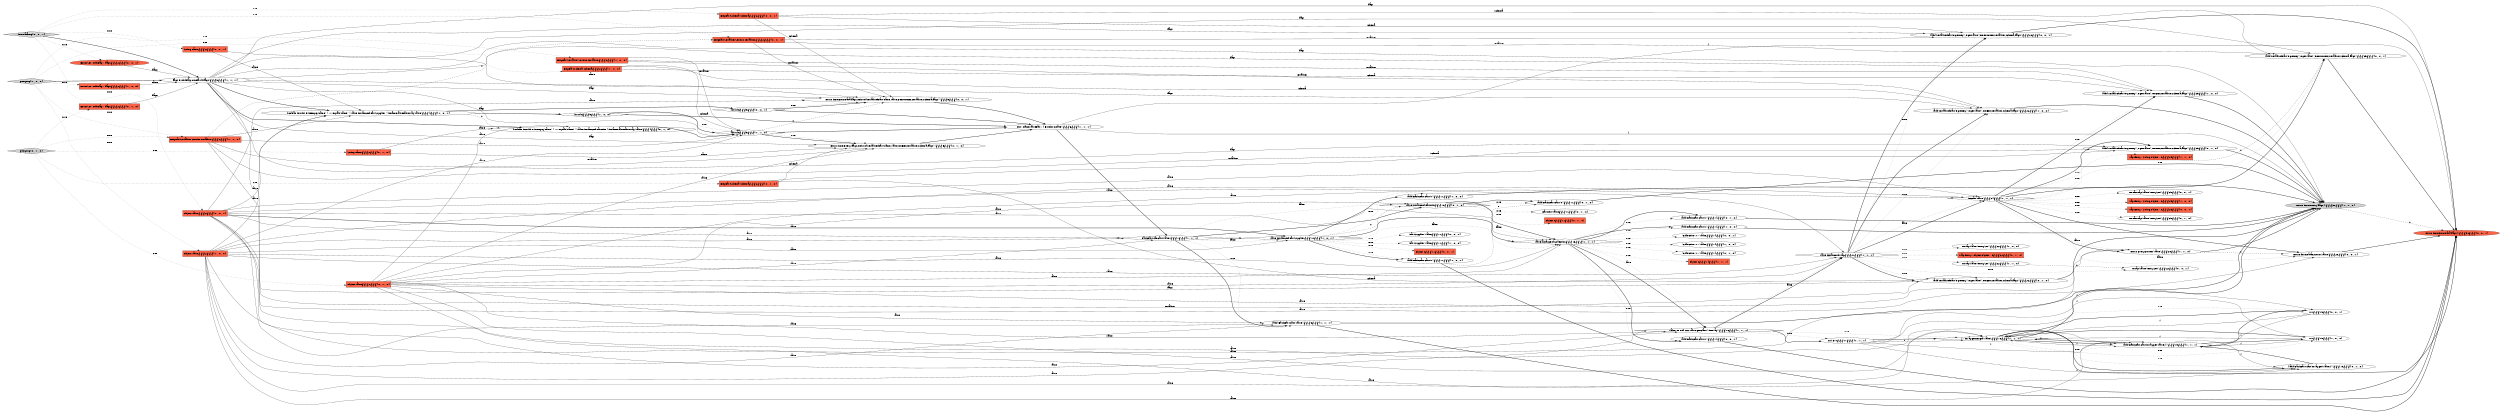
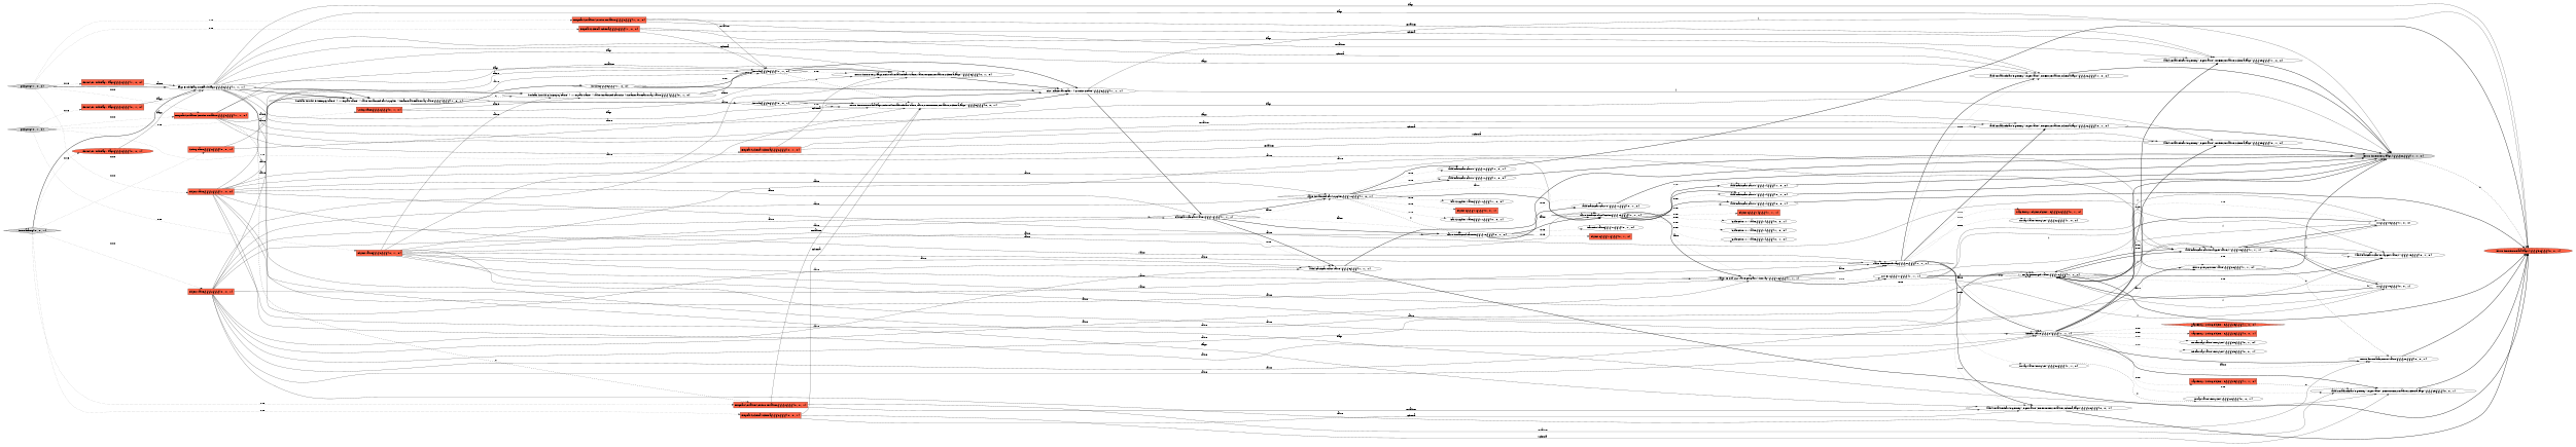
  digraph {
    rankdir=LR
    node [fillcolor=white shape=ellipse style=filled]
    edge [style=solid]
    n1 [label="l.add(BasicPart.cast(o))@@@11@@@['1', '0', '1']"]
    n2 [fillcolor=tomato label="return innerFormData(flags,l)@@@30@@@['0', '0', '1']"]
    n3 [label="l.add(BasicPart.cast(o))@@@11@@@['0', '1', '0']"]
    n4 [fillcolor=lightgray label="return innerQuery(flags,l)@@@30@@@['1', '1', '0']"]
    n5 [label="l.add(BasicPart.cast(o))@@@14@@@['0', '1', '0']"]
    n6 [fillcolor=tomato label="HttpPartSchema schema@@@2@@@['0', '1', '0']" shape=box]
    n7 [label="l.add(serializedPart(e.getKey(),e.getValue(),QUERY,serializer,schema,flags))@@@22@@@['0', '1', '0']"]
    n8 [label="l.add(serializedPart(e.getKey(),e.getValue(),QUERY,serializer,schema,flags))@@@25@@@['0', '1', '0']"]
    n9 [label="return innerQuery(flags,AList.of(serializedPart(name,value,QUERY,serializer,schema,flags)))@@@5@@@['0', '1', '0']"]
    n10 [label="List<NameValuePair> l = AList.create()@@@6@@@['1', '1', '1']"]
    n11 [fillcolor=tomato label="HttpPartSchema schema@@@2@@@['1', '0', '0']" shape=box]
    n12 [label="!isMulti@@@5@@@['1', '1', '0']" shape=diamond]
    n13 [label="l.add(serializedPart(e.getKey(),e.getValue(),QUERY,serializer,schema,flags))@@@25@@@['1', '0', '0']"]
    n14 [label="l.add(serializedPart(e.getKey(),e.getValue(),QUERY,serializer,schema,flags))@@@22@@@['1', '0', '0']"]
    n15 [label="return innerFormData(flags,AList.of(serializedPart(name,value,FORMDATA,serializer,schema,flags)))@@@5@@@['0', '0', '1']"]
    n16 [label="l.add(BasicPart.cast(o))@@@14@@@['0', '0', '1']"]
    n17 [label="boolean isMulti = isEmpty(name) || \"*\".equals(name) || value instanceof PartList || isNameValuePairArray(value)@@@4@@@['0', '1', '0']"]
    n18 [label="(PartSupplier)value@@@11@@@['0', '0', '1']"]
    n19 [fillcolor=tomato label="Object value@@@2@@@['0', '0', '1']" shape=box]
    n20 [label="BasicPart.canCast(value)@@@7@@@['1', '1', '1']" shape=diamond]
    n21 [label="isBean(value)@@@24@@@['1', '1', '1']" shape=diamond]
    n22 [label="value instanceof Map@@@21@@@['1', '1', '1']" shape=diamond]
    n23 [label="i < Array.getLength(value)@@@18@@@['1', '1', '1']" shape=diamond]
    n24 [label="value instanceof PartSupplier@@@10@@@['1', '0', '1']" shape=diamond]
    n25 [label="l.add(BasicPart.cast(value))@@@8@@@['1', '1', '1']"]
    n26 [label="boolean isMulti = isEmpty(name) || \"*\".equals(name) || value instanceof PartSupplier || isNameValuePairArray(value)@@@4@@@['1', '0', '1']"]
    n27 [label="return formDataCustom(value)@@@28@@@['0', '0', '1']"]
    n28 [label="l.add(BasicPart.cast(Array.get(value,i)))@@@19@@@['1', '1', '1']"]
    n29 [label="value instanceof Collection@@@13@@@['1', '1', '1']" shape=diamond]
    n30 [label="value != null && value.getClass().isArray()@@@16@@@['1', '1', '1']" shape=diamond]
    n31 [label="value instanceof PartList@@@10@@@['0', '1', '0']" shape=diamond]
    n32 [label="l.add(serializedPart(e.getKey(),e.getValue(),FORMDATA,serializer,schema,flags))@@@25@@@['0', '0', '1']"]
    n33 [label="toBeanMap(value).entrySet()@@@25@@@['0', '1', '0']"]
    n34 [fillcolor=tomato label="Map.Entry<String,Object> e@@@25@@@['1', '1', '0']" shape=box]
    n35 [label="toBeanMap(value).entrySet()@@@25@@@['0', '0', '1']"]
-   n36 [fillcolor=tomato label="Map.Entry<String,Object> e@@@25@@@['1', '0', '0']" shape=box]
+   n36 [fillcolor=tomato label="Map.Entry<String,Object> e@@@25@@@['1', '0', '0']" shape=diamond]
    n37 [fillcolor=tomato label="Map.Entry<String,Object> e@@@25@@@['0', '0', '1']" shape=box]
    n38 [label="return queryCustom(value)@@@28@@@['1', '1', '0']"]
    n39 [label="toMap(value).entrySet()@@@22@@@['1', '0', '0']"]
    n40 [label="toMap(value).entrySet()@@@22@@@['1', '1', '0']"]
    n41 [label="toMap(value).entrySet()@@@22@@@['0', '0', '1']"]
    n42 [fillcolor=tomato label="Map.Entry<Object,Object> e@@@22@@@['0', '1', '0']" shape=box]
    n43 [label="l.add(serializedPart(e.getKey(),e.getValue(),FORMDATA,serializer,schema,flags))@@@22@@@['0', '0', '1']"]
    n44 [label="i++@@@19@@@['1', '0', '0']"]
    n45 [label="l.add(BasicPart.cast(Array.get(value,i)))@@@19@@@['0', '1', '0']"]
    n46 [label="i++@@@19@@@['0', '0', '1']"]
    n47 [label="l.add(BasicPart.cast(o))@@@11@@@['1', '0', '0']"]
    n48 [label="(PartSupplier)value@@@11@@@['1', '0', '0']"]
    n49 [fillcolor=tomato label="Object o@@@11@@@['0', '0', '1']" shape=box]
    n50 [label="!isMulti@@@5@@@['1', '0', '0']" shape=diamond]
    n51 [label="!isMulti@@@5@@@['0', '0', '1']" shape=diamond]
    n52 [fillcolor=tomato label="Object o@@@14@@@['1', '1', '1']" shape=box]
    n53 [label="l.add(BasicPart.cast(o))@@@14@@@['1', '0', '0']"]
    n54 [label="(Collection<?>)value@@@14@@@['0', '0', '1']"]
    n55 [label="(Collection<?>)value@@@14@@@['1', '0', '0']"]
    n56 [label="(Collection<?>)value@@@14@@@['0', '1', '0']"]
    n57 [label="int i = 0@@@17@@@['1', '1', '1']"]
    n58 [fillcolor=tomato label="EnumSet<AddFlag> flags@@@2@@@['0', '0', '1']"]
    n59 [label="flags = AddFlag.orDefault(flags)@@@3@@@['1', '1', '1']"]
    n60 [label="(PartList)value@@@11@@@['0', '1', '0']"]
    n61 [fillcolor=tomato label="Object o@@@11@@@['0', '1', '0']" shape=box]
    n62 [fillcolor=tomato label="HttpPartSerializerSession serializer@@@2@@@['1', '1', '0']" shape=box]
    n63 [fillcolor=tomato label="HttpPartSerializerSession serializer@@@2@@@['0', '0', '1']" shape=box]
    n64 [fillcolor=tomato label="EnumSet<AddFlag> flags@@@2@@@['1', '0', '0']" shape=box]
    n65 [fillcolor=tomato label="Object value@@@2@@@['1', '0', '0']" shape=box]
    n66 [fillcolor=tomato label="String name@@@2@@@['0', '0', '1']" shape=box]
    n67 [fillcolor=tomato label="String name@@@2@@@['0', '1', '0']" shape=box]
    n68 [fillcolor=tomato label="HttpPartSerializerSession serializer@@@2@@@['1', '0', '0']" shape=box]
    n69 [fillcolor=tomato label="Object value@@@2@@@['0', '1', '0']" shape=box]
    n70 [fillcolor=tomato label="EnumSet<AddFlag> flags@@@2@@@['0', '1', '0']" shape=box]
    n71 [fillcolor=lightgray label="queryArg['0', '1', '0']" shape=diamond]
    n72 [fillcolor=tomato label="HttpPartSchema schema@@@2@@@['0', '0', '1']" shape=box]
    n73 [fillcolor=lightgray label="queryArg['1', '0', '0']" shape=diamond]
    n74 [fillcolor=lightgray label="formDataArg['0', '0', '1']" shape=diamond]
    n1 -> n2 [style=bold]
-   n1 -> n3 [label=0 style=dashed]
    n3 -> n4 [style=bold]
    n4 -> n2 [label=0 style=dashed]
    n5 -> n4 [style=bold]
    n6 -> n7 [label=schema]
    n6 -> n8 [label=schema]
    n6 -> n9 [label=schema]
    n7 -> n4 [style=bold]
    n8 -> n4 [style=bold]
    n9 -> n10 [style=bold]
    n10 -> n2 [label=l]
    n10 -> n4 [label=l]
    n10 -> n20 [style=bold]
    n11 -> n12 [label=schema]
    n11 -> n13 [label=schema]
    n11 -> n14 [label=schema]
    n12 -> n9 [label=true style=dotted]
    n12 -> n9 [style=bold]
    n12 -> n10 [style=bold]
    n12 -> n15 [label=0 style=dashed]
    n13 -> n4 [style=bold]
    n14 -> n4 [style=bold]
    n15 -> n10 [style=bold]
    n16 -> n2 [style=bold]
    n17 -> n12 [style=bold]
    n19 -> n15 [label=value]
    n19 -> n20 [label=value]
    n19 -> n21 [label=value]
    n19 -> n22 [label=value]
-   n19 -> n24 [label=value style=bold]
+   n19 -> n23 [label=value]
+   n19 -> n24 [label=value]
    n19 -> n25 [label=value]
    n19 -> n26 [label=value]
    n19 -> n27 [label=value]
    n19 -> n28 [label=value]
    n19 -> n29 [label=value]
    n19 -> n30 [label=value]
    n20 -> n24 [style=bold]
    n20 -> n24 [label=false style=dotted]
    n20 -> n25 [label=true style=dotted]
    n20 -> n25 [style=bold]
    n20 -> n31 [label=false style=dotted]
    n20 -> n31 [style=bold]
    n21 -> n8 [label=true style=dotted]
    n21 -> n8 [style=bold]
    n21 -> n13 [style=bold]
    n21 -> n13 [label=true style=dotted]
    n21 -> n27 [style=bold]
    n21 -> n27 [label=false style=dotted]
    n21 -> n32 [label=true style=dotted]
    n21 -> n32 [style=bold]
    n21 -> n33 [label=true style=dotted]
    n21 -> n34 [label=true style=dotted]
    n21 -> n35 [label=true style=dotted]
    n21 -> n36 [label=true style=dotted]
    n21 -> n37 [label=true style=dotted]
    n21 -> n38 [label=false style=dotted]
    n21 -> n38 [style=bold]
    n22 -> n7 [style=bold]
    n22 -> n7 [label=true style=dotted]
    n22 -> n14 [style=bold]
    n22 -> n14 [label=true style=dotted]
    n22 -> n21 [label=false style=dotted]
    n22 -> n21 [style=bold]
    n22 -> n39 [label=true style=dotted]
    n22 -> n40 [label=true style=dotted]
-   n22 -> n41 [label=true style=dotted]
    n22 -> n42 [label=true style=dotted]
    n22 -> n43 [style=bold]
    n22 -> n43 [label=true style=dotted]
    n23 -> n2 [style=bold]
    n23 -> n4 [style=bold]
    n23 -> n28 [label=true style=dotted]
    n23 -> n28 [style=bold]
    n23 -> n44 [label=true style=dotted]
    n23 -> n45 [label=true style=dotted]
    n23 -> n45 [style=bold]
    n23 -> n46 [label=true style=dotted]
    n24 -> n1 [label=true style=dotted]
    n24 -> n1 [style=bold]
    n24 -> n18 [label=true style=dotted]
    n24 -> n29 [label=false style=dotted]
    n24 -> n29 [style=bold]
    n24 -> n31 [label=0 style=dashed]
    n24 -> n47 [style=bold]
    n24 -> n47 [label=true style=dotted]
    n24 -> n48 [label=true style=dotted]
    n24 -> n49 [label=true style=dotted]
    n25 -> n2 [style=bold]
    n25 -> n4 [style=bold]
    n26 -> n17 [label=0 style=dashed]
    n26 -> n50 [style=bold]
    n26 -> n51 [style=bold]
    n27 -> n2 [style=bold]
    n28 -> n23 [style=bold]
    n28 -> n23 [label=i]
    n28 -> n44 [style=bold]
    n28 -> n45 [label=i]
    n28 -> n46 [style=bold]
    n29 -> n5 [label=true style=dotted]
    n29 -> n5 [style=bold]
    n29 -> n16 [label=true style=dotted]
    n29 -> n16 [style=bold]
    n29 -> n30 [label=false style=dotted]
    n29 -> n30 [style=bold]
    n29 -> n52 [label=true style=dotted]
    n29 -> n53 [label=true style=dotted]
    n29 -> n53 [style=bold]
    n29 -> n54 [label=true style=dotted]
    n29 -> n55 [label=true style=dotted]
    n29 -> n56 [label=true style=dotted]
    n30 -> n22 [label=false style=dotted]
    n30 -> n22 [style=bold]
    n30 -> n23 [label=true style=dotted]
    n30 -> n57 [style=bold]
    n30 -> n57 [label=true style=dotted]
    n31 -> n3 [label=true style=dotted]
    n31 -> n3 [style=bold]
    n31 -> n29 [style=bold]
    n31 -> n29 [label=false style=dotted]
    n31 -> n60 [label=true style=dotted]
    n31 -> n61 [label=true style=dotted]
    n32 -> n2 [style=bold]
    n34 -> n32 [label=0 style=dashed]
    n38 -> n4 [style=bold]
    n38 -> n27 [label=0 style=dashed]
    n40 -> n41 [label=0 style=dashed]
    n43 -> n2 [style=bold]
    n44 -> n23 [style=bold]
    n44 -> n23 [label=i]
    n44 -> n28 [label=i]
    n45 -> n28 [style=bold]
    n46 -> n23 [style=bold]
    n46 -> n23 [label=i]
    n46 -> n28 [label=i]
    n47 -> n4 [style=bold]
    n50 -> n10 [style=bold]
    n50 -> n12 [label=true style=dotted]
    n50 -> n12 [style=bold]
    n51 -> n10 [style=bold]
    n51 -> n15 [style=bold]
    n51 -> n15 [label=true style=dotted]
    n53 -> n4 [style=bold]
    n57 -> n23 [label=i]
    n57 -> n23 [style=bold]
    n57 -> n28 [label=i]
    n57 -> n44 [label=i]
    n57 -> n45 [label=i]
    n57 -> n46 [label=i]
    n58 -> n59 [label=flags]
    n59 -> n2 [label=flags]
    n59 -> n4 [label=flags]
    n59 -> n7 [label=flags]
    n59 -> n8 [label=flags]
    n59 -> n9 [label=flags]
    n59 -> n12 [label=flags]
    n59 -> n13 [label=flags]
    n59 -> n14 [label=flags]
    n59 -> n15 [label=flags]
    n59 -> n17 [style=bold]
    n59 -> n26 [style=bold]
    n59 -> n32 [label=flags]
    n59 -> n43 [label=flags]
    n62 -> n7 [label=serializer]
    n62 -> n8 [label=serializer]
    n62 -> n9 [label=serializer]
    n62 -> n12 [label=name]
    n62 -> n26 [label=name]
    n62 -> n63 [label=0 style=dashed]
    n63 -> n15 [label=serializer]
    n63 -> n32 [label=serializer]
    n63 -> n43 [label=serializer]
    n64 -> n59 [label=name]
    n65 -> n12 [label=value]
    n65 -> n20 [label=value]
    n65 -> n21 [label=value]
    n65 -> n22 [label=value]
    n65 -> n23 [label=value]
    n65 -> n24 [label=value]
    n65 -> n25 [label=value]
    n65 -> n26 [label=value]
    n65 -> n28 [label=value]
    n65 -> n29 [label=value]
    n65 -> n30 [label=value]
    n65 -> n38 [label=value]
    n66 -> n15 [label=name]
    n66 -> n26 [label=name]
    n67 -> n9 [label=name]
    n67 -> n17 [label=name]
    n68 -> n12 [label=serializer]
    n68 -> n13 [label=serializer]
    n68 -> n14 [label=serializer]
    n69 -> n9 [label=value]
    n69 -> n17 [label=value]
    n69 -> n20 [label=value]
    n69 -> n21 [label=value]
    n69 -> n22 [label=value]
    n69 -> n23 [label=value]
    n69 -> n25 [label=value]
-   n69 -> n29 [label=value]
    n69 -> n30 [label=value]
    n69 -> n31 [label=value]
    n69 -> n38 [label=value]
    n69 -> n45 [label=value]
    n70 -> n59 [label=flags]
    n71 -> n6 [label=true style=dotted]
    n71 -> n62 [label=true style=dotted]
    n71 -> n67 [label=true style=dotted]
    n71 -> n69 [label=true style=dotted]
    n71 -> n70 [label=true style=dotted]
    n72 -> n15 [label=schema]
    n72 -> n32 [label=schema]
    n72 -> n43 [label=schema]
    n73 -> n11 [label=true style=dotted]
    n73 -> n59 [style=bold]
    n73 -> n62 [label=true style=dotted]
    n73 -> n64 [label=true style=dotted]
    n73 -> n65 [label=true style=dotted]
    n73 -> n68 [label=true style=dotted]
    n74 -> n19 [label=true style=dotted]
    n74 -> n58 [label=true style=dotted]
    n74 -> n59 [style=bold]
    n74 -> n63 [label=true style=dotted]
    n74 -> n66 [label=true style=dotted]
    n74 -> n72 [label=true style=dotted]
  }
